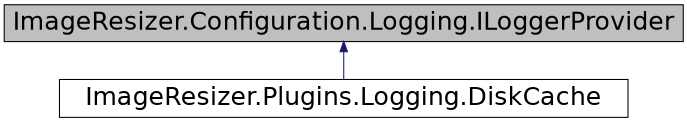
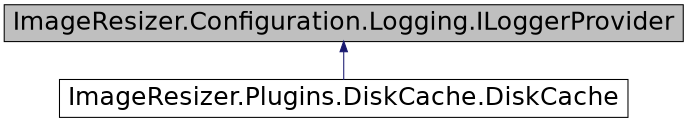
  digraph {
    node [color=black fontname=Helvetica fontsize=24 shape=record style=filled]
    n1 [fillcolor=grey75 fontcolor=black height=0.2 label="ImageResizer.Configuration.Logging.ILoggerProvider" width=0.4]
-   n2 [fillcolor=white height=0.2 label="ImageResizer.Plugins.Logging.DiskCache" width=0.4]
+   n2 [fillcolor=white height=0.2 label="ImageResizer.Plugins.DiskCache.DiskCache" width=0.4]
    n1 -> n2 [color=midnightblue dir=back fontname=Helvetica fontsize=24 labelfontname=Helvetica labelfontsize=24 style=solid]
  }
